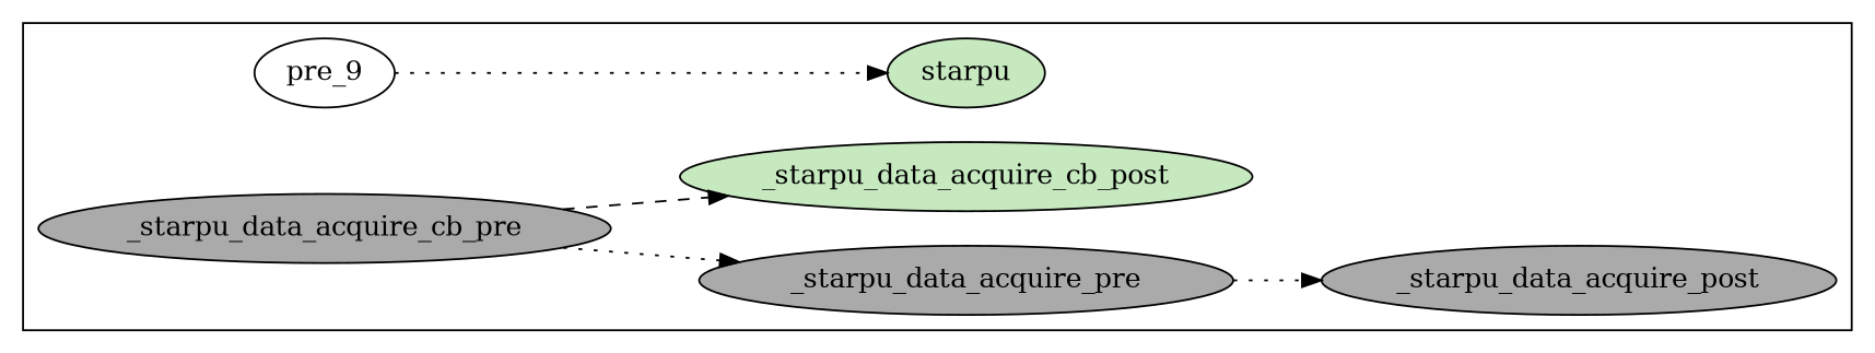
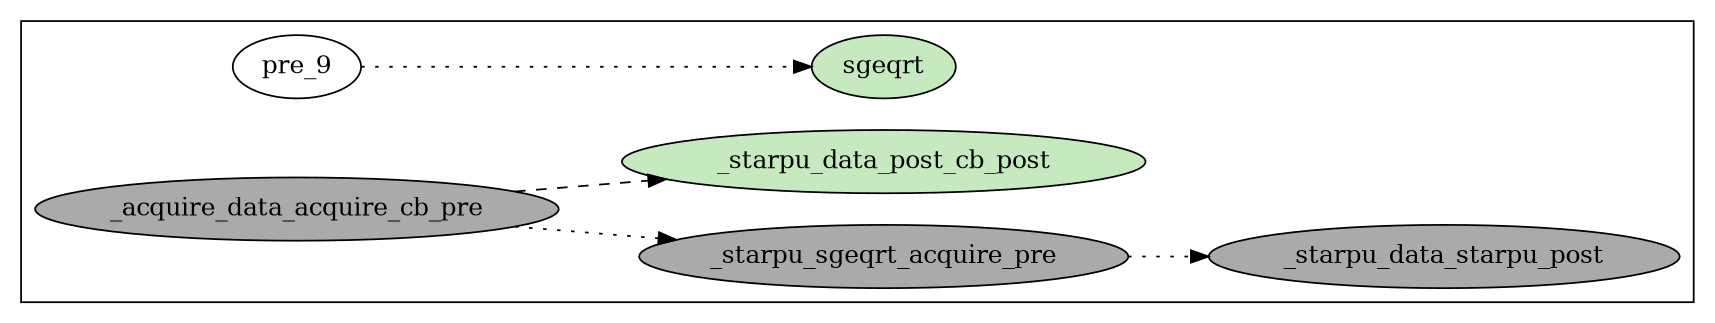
  digraph {
    color=white
    rankdir=LR
    node [fillcolor="#aaaaaa" style=filled]
    edge [style=dotted]
-   n1 [fillcolor="/greens9/3" label=starpu]
+   n1 [fillcolor="/greens9/3" label=sgeqrt]
    n2 [label=pre_9 fillcolor="" style=""]
-   n3 [label=_starpu_data_acquire_pre]
-   n4 [label=_starpu_data_acquire_cb_pre]
-   n5 [fillcolor="/greens9/3" label=_starpu_data_acquire_cb_post]
-   n6 [label=_starpu_data_acquire_post]
+   n3 [label=_starpu_sgeqrt_acquire_pre]
+   n4 [label=_acquire_data_acquire_cb_pre]
+   n5 [fillcolor="/greens9/3" label=_starpu_data_post_cb_post]
+   n6 [label=_starpu_data_starpu_post]
    subgraph cluster_1 {
      color=black
      n1
      n2
      n3
      n4
      n5
      n6
    }
    n2 -> n1
    n3 -> n6
    n4 -> n3
    n4 -> n5 [style=dashed]
  }
